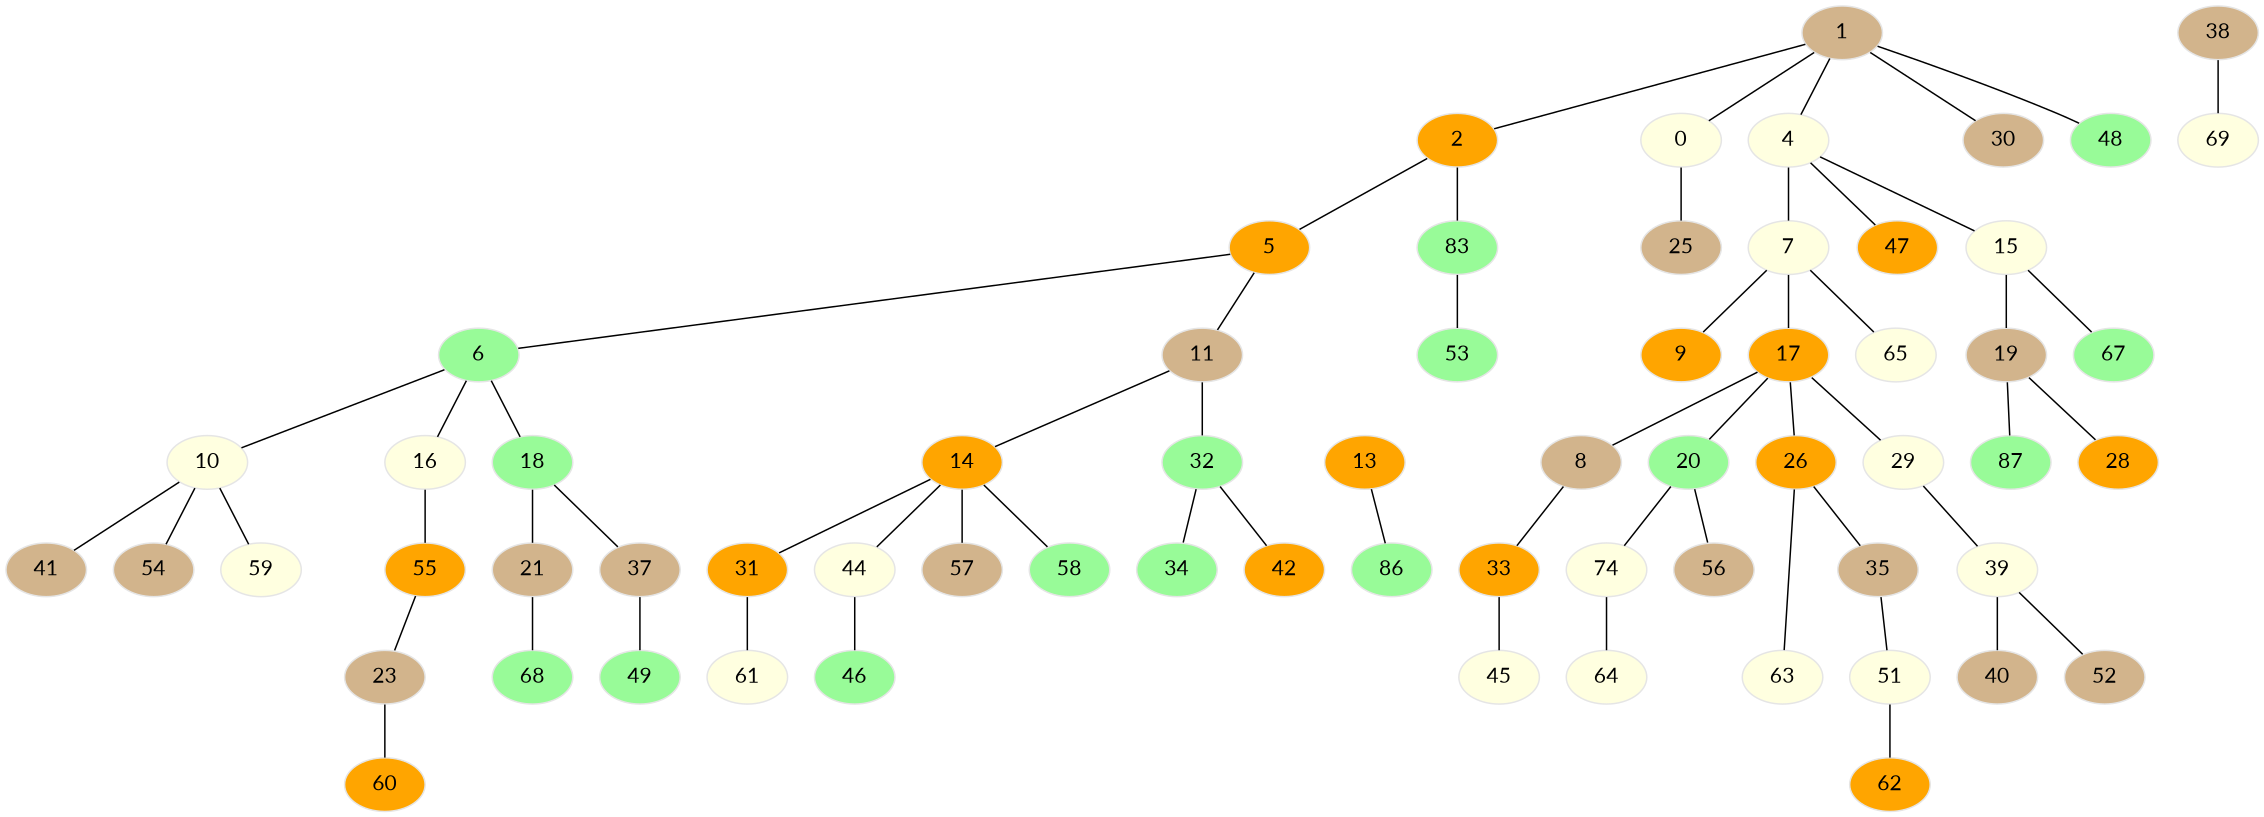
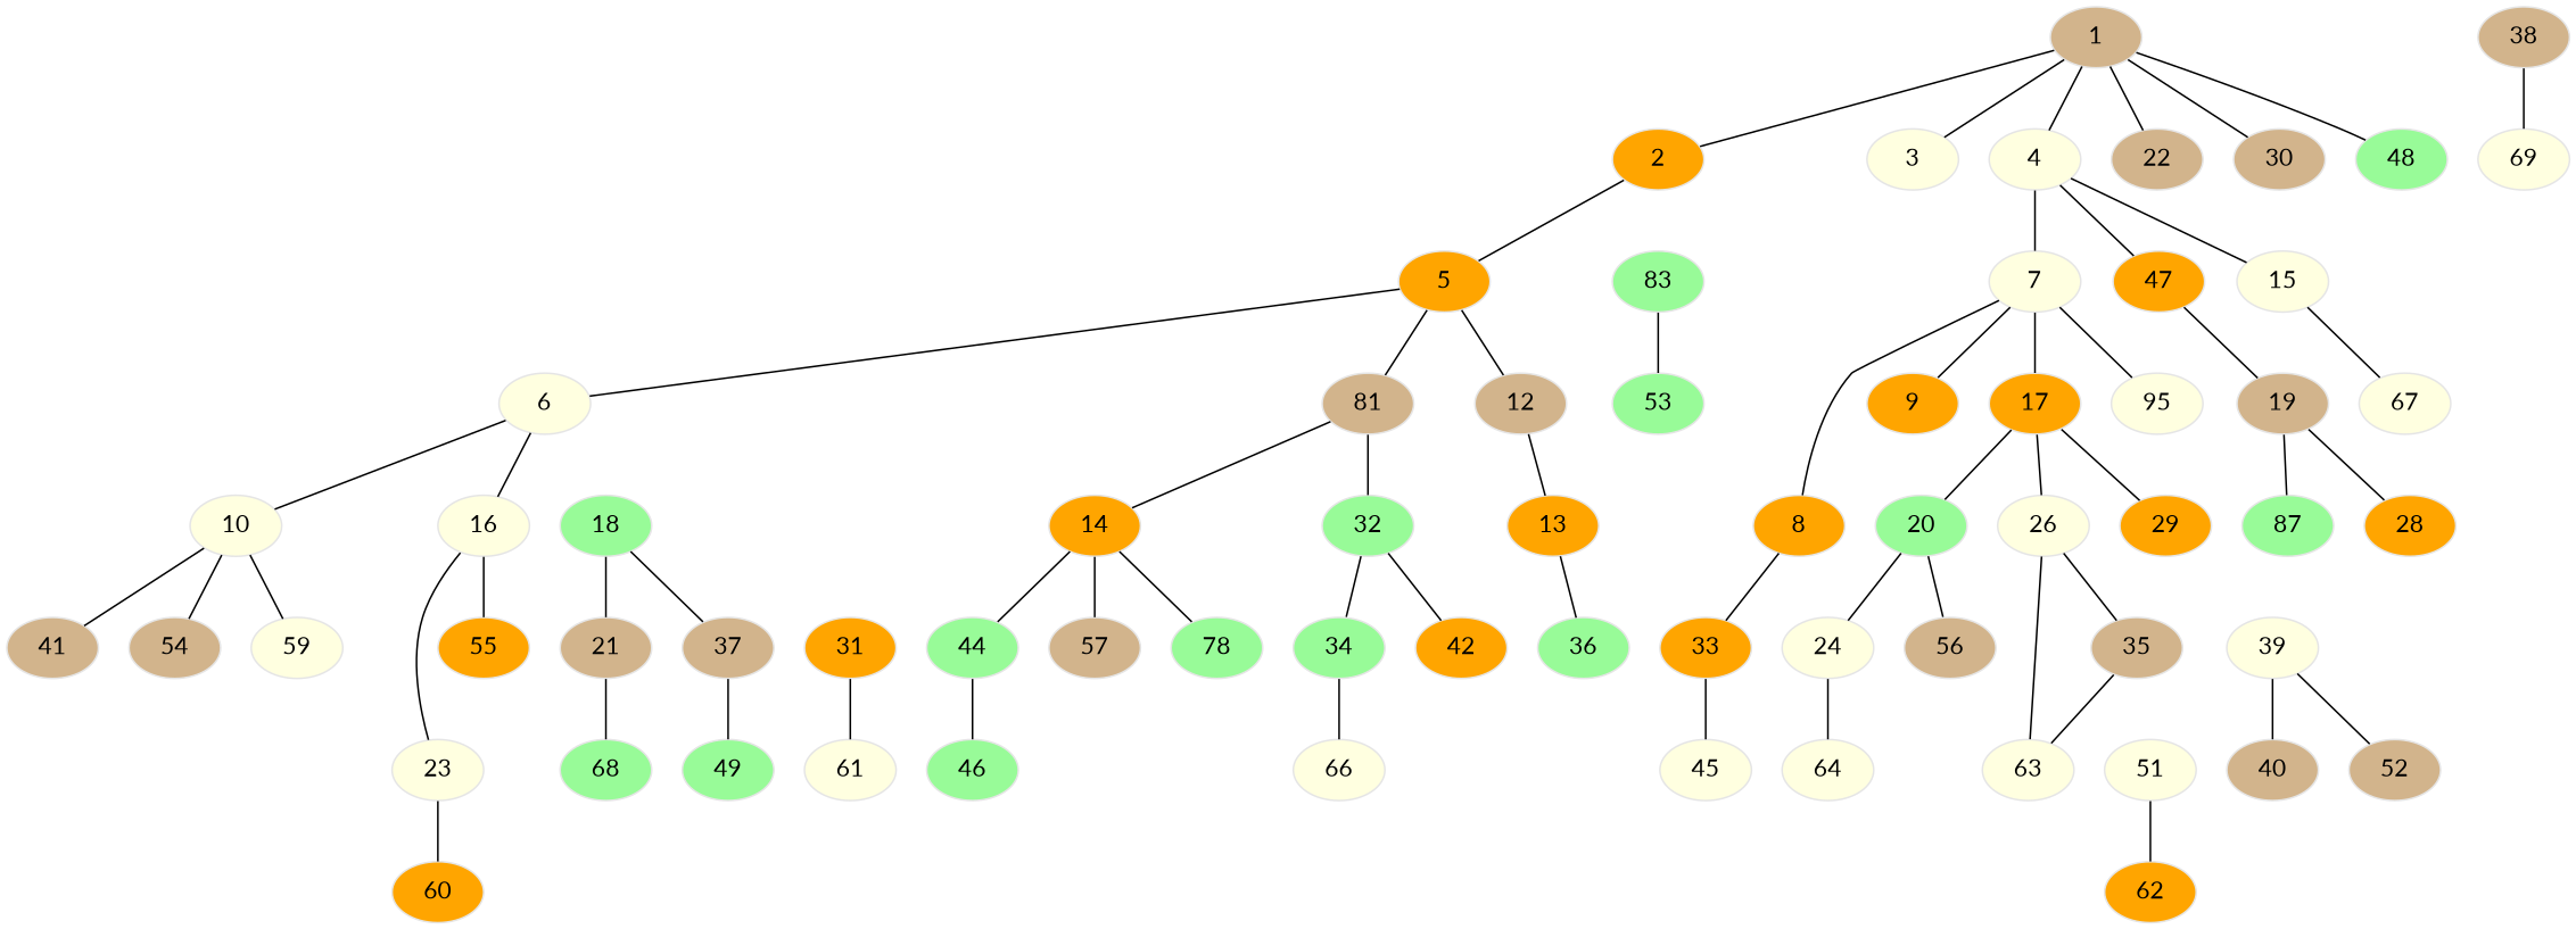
  graph {
    fontname=Lato
    node [color=gray90 fillcolor=lightyellow fontname=Lato style=filled]
    edge [fontname=Lato]
    1 [fillcolor=tan]
    2 [fillcolor=orange]
-   3 [label=0]
+   3
    4
+   22 [fillcolor=tan]
    30 [fillcolor=tan]
    48 [fillcolor=palegreen]
    5 [fillcolor=orange]
    n9 [fillcolor=palegreen label=83]
-   25 [fillcolor=tan]
    7
    15
    47 [fillcolor=orange]
-   6 [fillcolor=palegreen]
-   11 [fillcolor=tan]
+   6
+   11 [fillcolor=tan label=81]
+   12 [fillcolor=tan]
    53 [fillcolor=palegreen]
-   8 [fillcolor=tan]
+   8 [fillcolor=orange]
    9 [fillcolor=orange]
    17 [fillcolor=orange]
-   65
+   65 [label=95]
    19 [fillcolor=tan]
-   67 [fillcolor=palegreen]
+   67
    10
    16
    18 [fillcolor=palegreen]
    14 [fillcolor=orange]
    32 [fillcolor=palegreen]
    13 [fillcolor=orange]
    41 [fillcolor=tan]
    54 [fillcolor=tan]
    59
-   23 [fillcolor=tan]
+   23
    55 [fillcolor=orange]
    21 [fillcolor=tan]
    37 [fillcolor=tan]
    33 [fillcolor=orange]
    20 [fillcolor=palegreen]
-   26 [fillcolor=orange]
-   29
+   26
+   29 [fillcolor=orange]
    45
    31 [fillcolor=orange]
-   44
+   44 [fillcolor=palegreen]
    57 [fillcolor=tan]
-   58 [fillcolor=palegreen]
+   58 [fillcolor=palegreen label=78]
    34 [fillcolor=palegreen]
    42 [fillcolor=orange]
-   36 [fillcolor=palegreen label=86]
+   36 [fillcolor=palegreen]
    61
    46 [fillcolor=palegreen]
    n51 [fillcolor=palegreen label=87]
    28 [fillcolor=orange]
    38 [fillcolor=tan]
    69
    60 [fillcolor=orange]
-   24 [label=74]
+   24
    56 [fillcolor=tan]
    35 [fillcolor=tan]
    63
    39
    68 [fillcolor=palegreen]
    49 [fillcolor=palegreen]
    64
    51
    40 [fillcolor=tan]
    52 [fillcolor=tan]
+   66
    62 [fillcolor=orange]
    1 -- 2
    1 -- 3
    1 -- 4
+   1 -- 22
    1 -- 30
    1 -- 48
    2 -- 5
-   2 -- n9
-   3 -- 25
    4 -- 7
    4 -- 15
    4 -- 47
    5 -- 6
    5 -- 11
+   5 -- 12
    n9 -- 53
-   17 -- 8
+   7 -- 8
    7 -- 9
    7 -- 17
    7 -- 65
-   15 -- 19
+   47 -- 19
    15 -- 67
    6 -- 10
    6 -- 16
-   6 -- 18
    11 -- 14
    11 -- 32
+   12 -- 13
    8 -- 33
    17 -- 20
    17 -- 26
    17 -- 29
    19 -- n51
    19 -- 28
    10 -- 41
    10 -- 54
    10 -- 59
-   55 -- 23
+   16 -- 23
    16 -- 55
    18 -- 21
    18 -- 37
-   14 -- 31
    14 -- 44
    14 -- 57
    14 -- 58
    32 -- 34
    32 -- 42
    13 -- 36
    23 -- 60
    21 -- 68
    37 -- 49
    33 -- 45
    20 -- 24
    20 -- 56
    26 -- 35
    26 -- 63
-   29 -- 39
    31 -- 61
    44 -- 46
+   34 -- 66
    38 -- 69
    24 -- 64
-   35 -- 51
+   35 -- 63
    39 -- 40
    39 -- 52
    51 -- 62
  }
